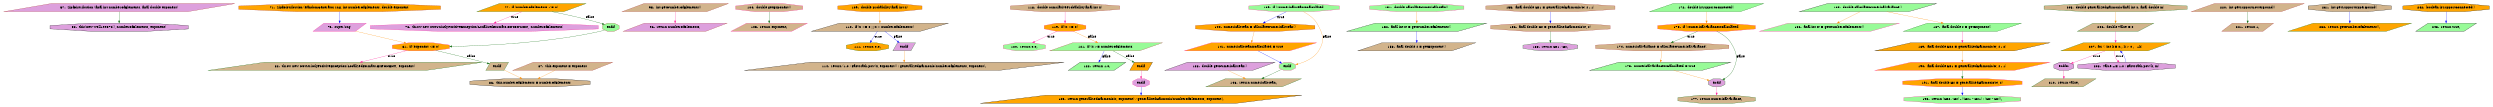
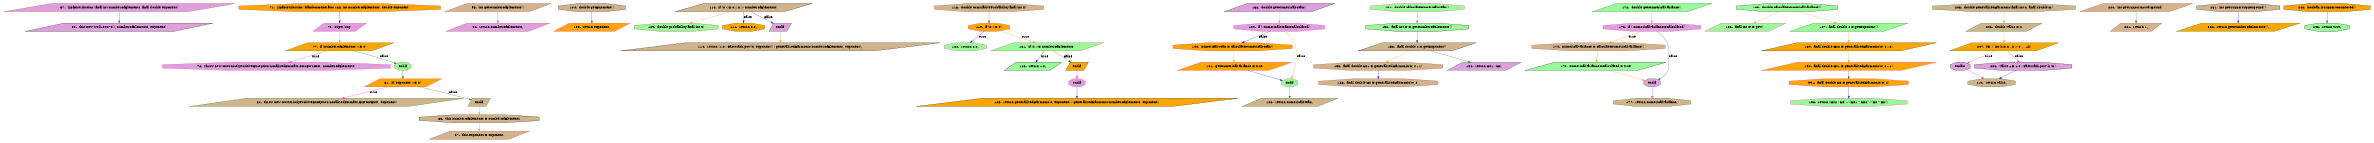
  digraph {
    node [color=black fillcolor=tan shape=parallelogram style=filled]
    edge [color=darkorange]
    n1 [color=brown fillcolor=plum label="57:  ZipfDistribution (final int numberOfElements, final double exponent)"]
-   n2 [fillcolor=plum label="58:  this(new Well19937c(), numberOfElements, exponent)" shape=octagon]
+   n2 [fillcolor=plum label="58:  this(new Well19937c(), numberOfElements, exponent)"]
    n3 [color=brown fillcolor=orange label="71:  ZipfDistribution (RandomGenerator rng, int numberOfElements, double exponent)" shape=octagon]
    n4 [color=deeppink fillcolor=plum label="75:  super(rng)"]
    n5 [color=darkgreen fillcolor=orange label="77:  if (numberOfElements <= 0)"]
    n6 [color=deeppink fillcolor=plum label="78:  throw new NotStrictlyPositiveException(LocalizedFormats.DIMENSION,  numberOfElements)" shape=octagon]
    n7 [color=brown fillcolor=palegreen label=endif shape=octagon]
-   n8 [color=deeppink fillcolor=orange label="81:  if (exponent <= 0)" shape=octagon]
+   n8 [color=deeppink fillcolor=orange label="81:  if (exponent <= 0)"]
    n9 [color=darkgreen label="82:  throw new NotStrictlyPositiveException(LocalizedFormats.EXPONENT,  exponent)"]
    n10 [color=darkgreen label=endif]
    n11 [label="86:  this.numberOfElements = numberOfElements" shape=octagon]
    n12 [color=brown label="87:  this.exponent = exponent"]
    n13 [color=brown label="95:  int getNumberOfElements()"]
    n14 [color=brown fillcolor=plum label="96:  return numberOfElements;"]
-   n15 [color=deeppink label="104:  double getExponent()" shape=octagon]
-   n16 [color=deeppink label="105:  return exponent;"]
-   n17 [color=brown fillcolor=orange label="109:  double probability(final int x)" shape=octagon]
+   n15 [label="104:  double getExponent()" shape=octagon]
+   n16 [color=deeppink fillcolor=orange label="105:  return exponent;"]
+   n17 [color=brown fillcolor=palegreen label="109:  double probability(final int x)" shape=octagon]
    n18 [label="110:  if (x <= 0 || x > numberOfElements)"]
    n19 [color=darkgreen fillcolor=orange label="111:  return 0.0;" shape=octagon]
    n20 [color=darkgreen fillcolor=plum label=endif]
    n21 [label="114:  return (1.0 / FastMath.pow(x, exponent)) / generalizedHarmonic(numberOfElements, exponent);"]
    n22 [color=brown label="118:  double cumulativeProbability(final int x)" shape=octagon]
    n23 [color=deeppink fillcolor=orange label="119:  if (x <= 0)" shape=octagon]
    n24 [color=deeppink fillcolor=palegreen label="120:  return 0.0;" shape=octagon]
    n25 [color=brown fillcolor=palegreen label="121:  if (x >= numberOfElements)"]
    n26 [fillcolor=palegreen label="122:  return 1.0;"]
    n27 [fillcolor=orange label=endif]
    n28 [color=deeppink fillcolor=plum label=endif shape=octagon]
    n29 [fillcolor=orange label="125:  return generalizedHarmonic(x, exponent) / generalizedHarmonic(numberOfElements, exponent);"]
    n30 [fillcolor=plum label="138:  double getNumericalMean()"]
-   n31 [color=deeppink fillcolor=palegreen label="139:  if (!numericalMeanIsCalculated)" shape=octagon]
+   n31 [color=deeppink fillcolor=plum label="139:  if (!numericalMeanIsCalculated)" shape=octagon]
    n32 [color=brown fillcolor=orange label="140:  numericalMean = calculateNumericalMean()" shape=octagon]
    n33 [color=deeppink fillcolor=palegreen label=endif shape=octagon]
-   n34 [color=deeppink fillcolor=orange label="141:  numericalMeanIsCalculated = true"]
+   n34 [color=deeppink fillcolor=orange label="141:  getNumericalVariance = true"]
    n35 [color=darkgreen label="143:  return numericalMean;"]
    n36 [color=deeppink fillcolor=palegreen label="151:  double calculateNumericalMean()" shape=octagon]
-   n37 [fillcolor=palegreen label="152:  final int N = getNumberOfElements()"]
+   n37 [fillcolor=palegreen label="152:  final int N = getNumberOfElements()" shape=octagon]
    n38 [label="153:  final double s = getExponent()"]
    n39 [color=brown label="155:  final double Hs1 = generalizedHarmonic(N, s - 1)" shape=octagon]
    n40 [color=brown label="156:  final double Hs = generalizedHarmonic(N, s)" shape=octagon]
-   n41 [color=darkgreen fillcolor=plum label="158:  return Hs1 / Hs;" shape=octagon]
-   n42 [color=darkgreen fillcolor=palegreen label="172:  double isSupportConnected()"]
-   n43 [color=deeppink fillcolor=orange label="173:  if (!numericalVarianceIsCalculated)" shape=octagon]
+   n41 [color=darkgreen fillcolor=plum label="158:  return Hs1 / Hs;"]
+   n42 [color=darkgreen fillcolor=palegreen label="172:  double getNumericalVariance()"]
+   n43 [color=deeppink fillcolor=plum label="173:  if (!numericalVarianceIsCalculated)" shape=octagon]
    n44 [color=brown label="174:  numericalVariance = calculateNumericalVariance()" shape=octagon]
    n45 [color=darkgreen fillcolor=plum label=endif shape=octagon]
    n46 [fillcolor=palegreen label="175:  numericalVarianceIsCalculated = true"]
    n47 [color=darkgreen label="177:  return numericalVariance;" shape=octagon]
-   n48 [fillcolor=palegreen label="185:  double calculateNumericalVariance()"]
-   n49 [color=deeppink fillcolor=palegreen label="186:  final int N = getNumberOfElements()"]
+   n48 [fillcolor=palegreen label="185:  double calculateNumericalVariance()" shape=octagon]
+   n49 [color=deeppink fillcolor=palegreen label="186:  final int N = pow()"]
    n50 [color=darkgreen fillcolor=palegreen label="187:  final double s = getExponent()"]
    n51 [fillcolor=orange label="189:  final double Hs2 = generalizedHarmonic(N, s - 2)"]
    n52 [color=deeppink fillcolor=orange label="190:  final double Hs1 = generalizedHarmonic(N, s - 1)"]
-   n53 [color=deeppink fillcolor=orange label="191:  final double Hs = generalizedHarmonic(N, s)" shape=octagon]
-   n54 [color=deeppink fillcolor=palegreen label="193:  return (Hs2 / Hs) - ((Hs1 * Hs1) / (Hs * Hs));" shape=octagon]
+   n53 [color=deeppink fillcolor=orange label="991:  final double Hs = generalizedHarmonic(N, s)" shape=octagon]
+   n54 [color=deeppink fillcolor=palegreen label="193:  return (Hs2 / Hs) - ((Hs1 * Hs6) / (Hs * Hs));" shape=octagon]
    n55 [color=darkgreen label="205:  double generalizedHarmonic(final int n, final double m)" shape=octagon]
    n56 [color=darkgreen label="206:  double value = 0"]
    n57 [color=darkgreen fillcolor=orange label="207:  for (  int k = n ; k > 0 ;   --k)"]
    n58 [fillcolor=plum label=endfor shape=octagon]
    n59 [fillcolor=plum label="208:  value += 1.0 / FastMath.pow(k, m)" shape=octagon]
-   n60 [color=darkgreen label="210:  return value;"]
+   n60 [color=darkgreen label="210:  return value;" shape=octagon]
    n61 [color=brown label="220:  int getSupportLowerBound()"]
    n62 [color=brown label="221:  return 1;"]
    n63 [label="231:  int getSupportUpperBound()" shape=octagon]
    n64 [color=darkgreen fillcolor=orange label="232:  return getNumberOfElements();"]
    n65 [fillcolor=orange label="242:  boolean isSupportConnected()" shape=octagon]
-   n66 [fillcolor=palegreen label="243:  return true;"]
+   n66 [fillcolor=palegreen label="243:  return true;" shape=octagon]
    n1 -> n2 [color=darkgreen]
    n3 -> n4 [color=blue]
-   n4 -> n8
+   n4 -> n5
    n5 -> n6 [color=deeppink label=True]
    n5 -> n7 [color=darkgreen label=False]
    n7 -> n8 [color=darkgreen]
    n8 -> n9 [color=deeppink label=True]
    n8 -> n10 [color=darkgreen label=False]
    n10 -> n11
-   n12 -> n11
+   n11 -> n12
    n13 -> n14 [color=deeppink]
    n15 -> n16 [color=darkgreen]
-   n17 -> n18
-   n18 -> n19 [color=blue label=True]
+   n18 -> n17
+   n18 -> n19 [color=blue label=False]
    n18 -> n20 [color=blue label=False]
    n20 -> n21
-   n22 -> n23 [color=deeppink]
-   n23 -> n24 [color=deeppink label=True]
-   n23 -> n25 [label=False]
-   n25 -> n26 [color=blue label=False]
+   n22 -> n23 [color=darkgreen]
+   n23 -> n24 [color=blue label=True]
+   n23 -> n25 [label=True]
+   n25 -> n26 [color=blue label=True]
    n25 -> n27 [color=darkgreen label=False]
    n27 -> n28 [color=deeppink]
    n28 -> n29 [color=blue]
-   n30 -> n35
-   n31 -> n32 [color=blue label=True]
+   n30 -> n31
+   n31 -> n32 [color=blue label=False]
    n31 -> n33 [label=False]
    n32 -> n34
    n33 -> n35 [color=darkgreen]
    n34 -> n33 [color=blue]
-   n36 -> n37
+   n36 -> n37 [color=deeppink]
    n37 -> n38 [color=blue]
+   n38 -> n39
    n39 -> n40 [color=blue]
-   n40 -> n41 [color=darkgreen]
+   n38 -> n41 [color=darkgreen]
    n42 -> n43
-   n43 -> n44 [color=darkgreen label=True]
+   n43 -> n44 [label=True]
    n43 -> n45 [color=darkgreen label=False]
    n44 -> n46
    n45 -> n47 [color=deeppink]
    n46 -> n45
    n48 -> n49
    n48 -> n50
-   n50 -> n51 [color=deeppink]
+   n50 -> n51
    n51 -> n52
    n52 -> n53 [color=darkgreen]
    n53 -> n54 [color=blue]
    n55 -> n56
-   n56 -> n57 [color=deeppink]
+   n56 -> n57
    n57 -> n58 [color=deeppink label=True]
-   n57 -> n59 [color=deeppink label=True]
+   n57 -> n59 [color=deeppink label=False]
    n58 -> n60 [color=deeppink]
-   n59 -> n57 [color=blue]
+   n59 -> n60 [color=blue]
    n61 -> n62 [color=darkgreen]
    n63 -> n64 [color=blue]
-   n65 -> n66 [color=blue]
+   n65 -> n66 [color=darkgreen]
  }
